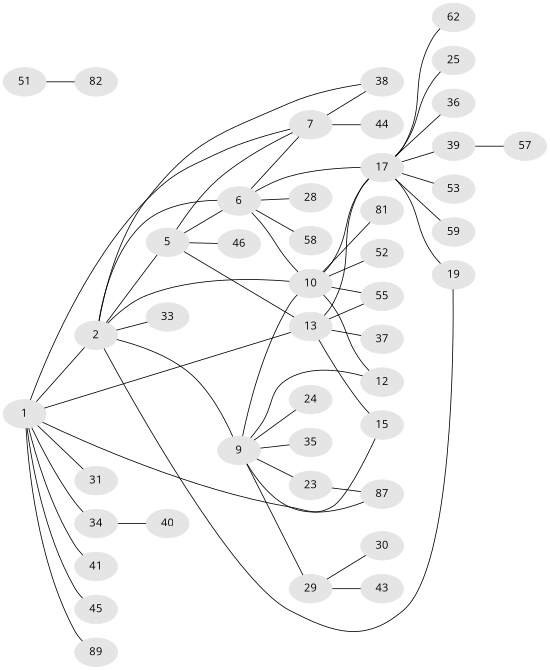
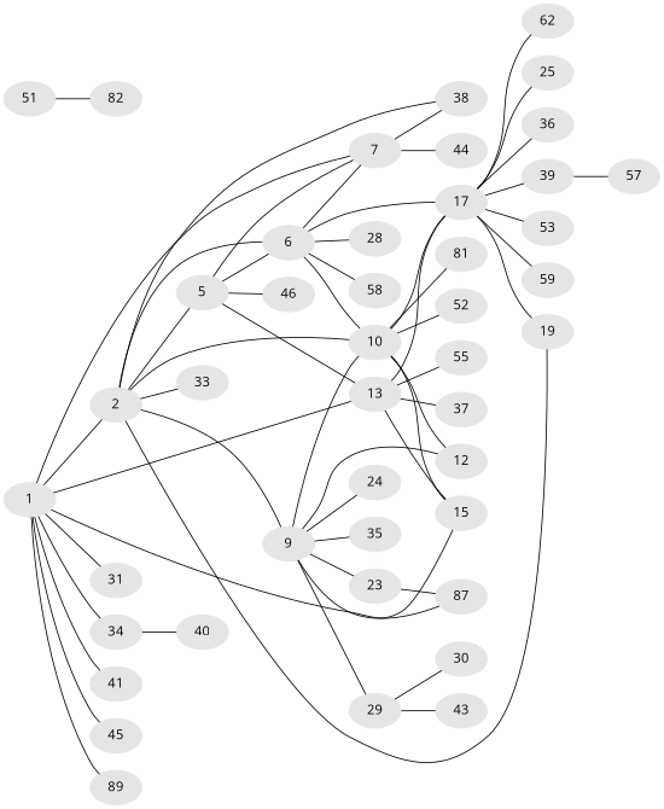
  graph {
    fontname="Open Sans"
    rankdir=LR
    node [color=gray90 fontname="Open Sans" style=filled]
    edge [fontname="Open Sans"]
    1 [super="+4"]
    2 [super="+47+3"]
    7 [super="+21"]
    13 [super="+61+69+65+74+14"]
    15
    31
    34
    41
    45
    89
    5 [super="+48+29+27"]
    6 [super="+8"]
    9 [super="+84+11"]
    10
    19 [super="+42"]
    33
    38
    44
    17 [super="+18+63+72+20"]
    37
    55 [super="+64"]
    40
    46
    28 [super="+77+66"]
    58
    12
    n27 [label=29]
    23
    24
    35
    87
    52 [super="+60+80"]
    81
    25
    36 [super="+54"]
    39
    53
    59
    62
    30
    43
    51
    82
    57
    1 -- 2 [weight=4]
    1 -- 7
    1 -- 13 [weight=2]
    1 -- 15
    1 -- 31
    1 -- 34
    1 -- 41
    1 -- 45
    1 -- 89
    2 -- 5
    2 -- 6 [weight=2]
    2 -- 9
    2 -- 10
    2 -- 19
    2 -- 33
    2 -- 38
    7 -- 38
    7 -- 44
    13 -- 15 [weight=2]
    13 -- 17
    13 -- 37
    13 -- 55
    34 -- 40
    5 -- 7
    5 -- 13
    5 -- 6 [weight=2]
    5 -- 46
    6 -- 7 [weight=2]
    6 -- 10
    6 -- 17
    6 -- 28
    6 -- 58
    9 -- 10 [weight=2]
    9 -- 12 [weight=2]
    9 -- n27
    9 -- 23
    9 -- 24
    9 -- 35
    9 -- 87
-   10 -- 55
+   10 -- 15
    10 -- 17
    10 -- 12
    10 -- 52
    10 -- 81
    17 -- 19 [weight=3]
    17 -- 25
    17 -- 36
    17 -- 39
    17 -- 53
    17 -- 59
    17 -- 62
    n27 -- 30
    n27 -- 43
    23 -- 87
    39 -- 57
    51 -- 82
  }
